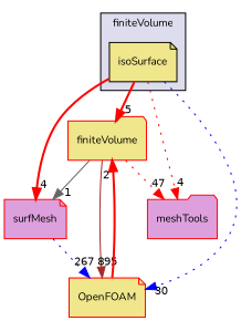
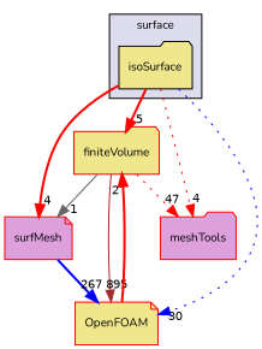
  digraph {
    compound=true
    fontname=Nunito
    node [fillcolor=khaki fontname=Nunito fontsize=10 shape=folder style=filled color=red]
    edge [color=red fontname=Nunito headlabel=4 labeldistance=1.5 labelfontname=Helvetica labelfontsize=10 style=bold]
-   n1 [label=isoSurface pencolor=black shape=note color=""]
+   n1 [label=isoSurface pencolor=black color=""]
    n2 [label=finiteVolume]
    n3 [fillcolor=plum label=surfMesh shape=note]
    n4 [fillcolor=plum label=meshTools]
    n5 [label=OpenFOAM shape=note]
    subgraph cluster_1 {
      bgcolor="#ddddee"
      fontsize=10
-     label=finiteVolume
+     label=surface
      pencolor=black
      n1
    }
    n1 -> n2 [headlabel=5]
    n1 -> n3
    n1 -> n4 [style=dotted]
    n1 -> n5 [color=blue headlabel=30 style=dotted]
    n2 -> n3 [color=gray40 headlabel=1 style=solid]
    n2 -> n4 [headlabel=47 style=dotted]
    n2 -> n5 [color=brown headlabel=895 style=solid]
-   n3 -> n5 [color=blue headlabel=267 style=dotted]
+   n3 -> n5 [color=blue headlabel=267]
    n5 -> n2 [headlabel=2]
  }
